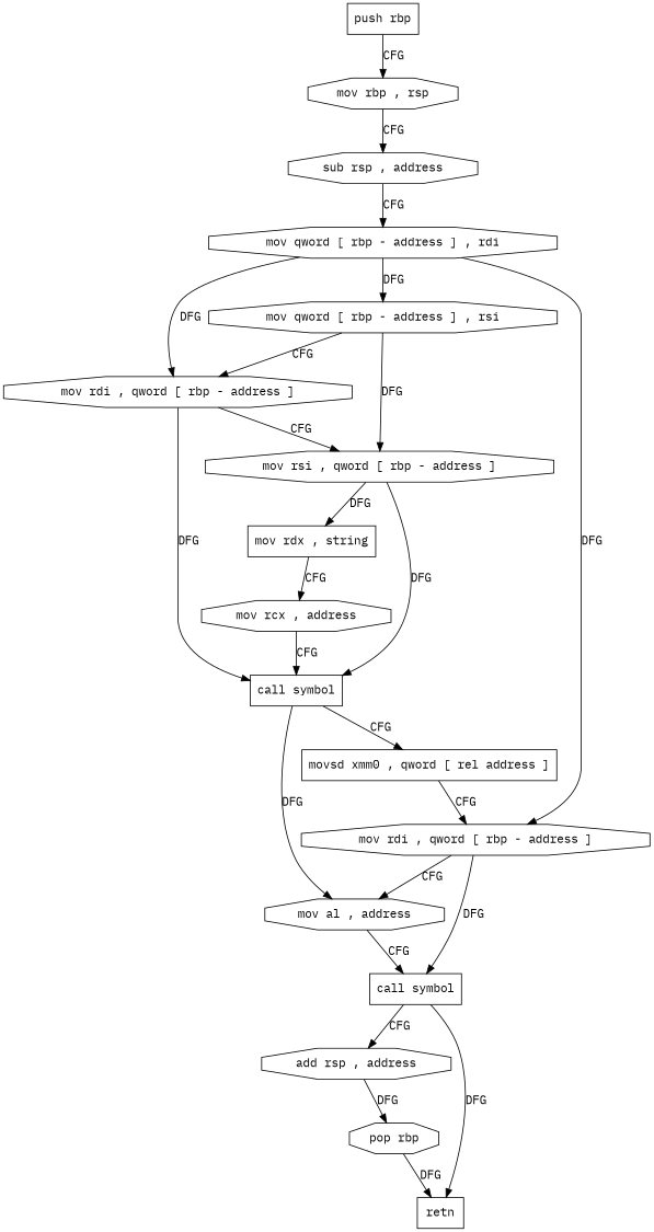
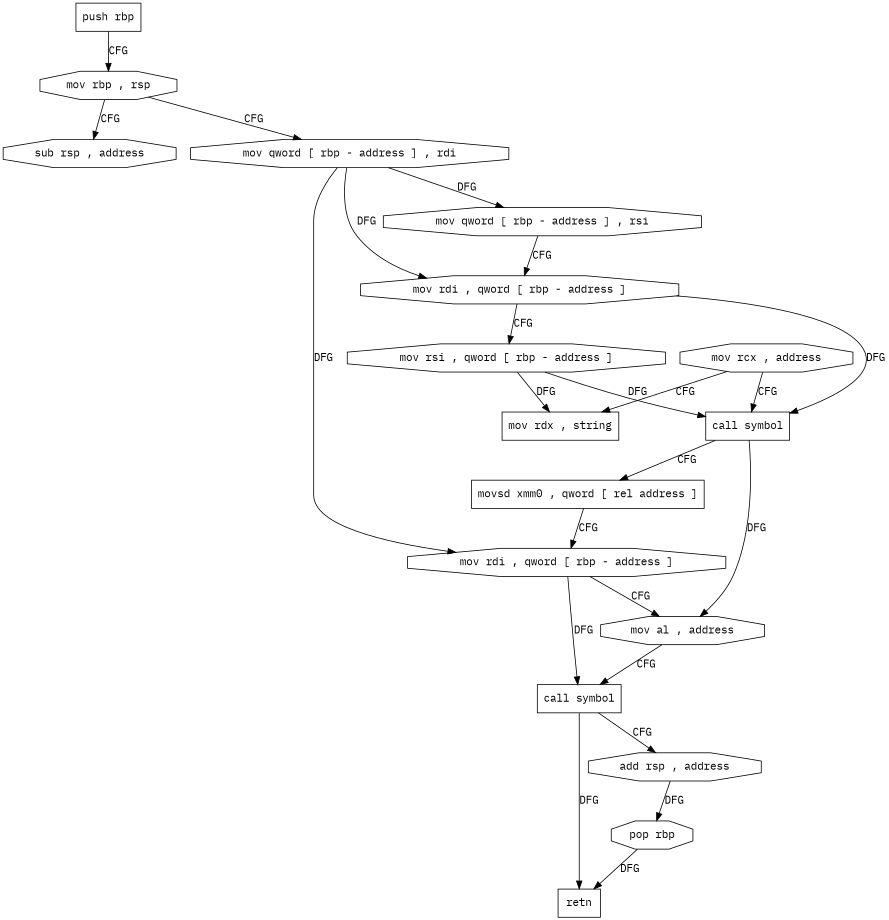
  digraph {
    fontname="IBM Plex Mono"
    node [fontname="IBM Plex Mono" shape=octagon]
    edge [fontname="IBM Plex Mono"]
    n1 [label="push rbp" shape=box]
    n2 [label="mov rbp , rsp"]
    n3 [label="sub rsp , address"]
    n4 [label="mov qword [ rbp - address ] , rdi"]
    n5 [label="mov qword [ rbp - address ] , rsi"]
    n6 [label="mov rdi , qword [ rbp - address ]"]
    n7 [label="mov rdi , qword [ rbp - address ]"]
    n8 [label="mov rsi , qword [ rbp - address ]"]
    n9 [label="call symbol" shape=box]
    n10 [label="mov al , address"]
    n11 [label="call symbol" shape=box]
    n12 [label="mov rdx , string" shape=box]
    n13 [label="movsd xmm0 , qword [ rel address ]" shape=box]
    n14 [label="mov rcx , address"]
    n15 [label="add rsp , address"]
    n16 [label=retn shape=box]
    n17 [label="pop rbp"]
    n1 -> n2 [label=CFG]
    n2 -> n3 [label=CFG]
-   n3 -> n4 [label=CFG]
+   n2 -> n4 [label=CFG]
    n4 -> n5 [label=DFG]
    n4 -> n6 [label=DFG]
    n4 -> n7 [label=DFG]
    n5 -> n6 [label=CFG]
-   n5 -> n8 [label=DFG]
    n6 -> n8 [label=CFG]
    n6 -> n9 [label=DFG]
    n7 -> n10 [label=CFG]
    n7 -> n11 [label=DFG]
    n8 -> n9 [label=DFG]
    n8 -> n12 [label=DFG]
    n9 -> n10 [label=DFG]
    n9 -> n13 [label=CFG]
    n10 -> n11 [label=CFG]
    n11 -> n15 [label=CFG]
    n11 -> n16 [label=DFG]
-   n12 -> n14 [label=CFG]
+   n14 -> n12 [label=CFG]
    n13 -> n7 [label=CFG]
    n14 -> n9 [label=CFG]
    n15 -> n17 [label=DFG]
    n17 -> n16 [label=DFG]
  }
